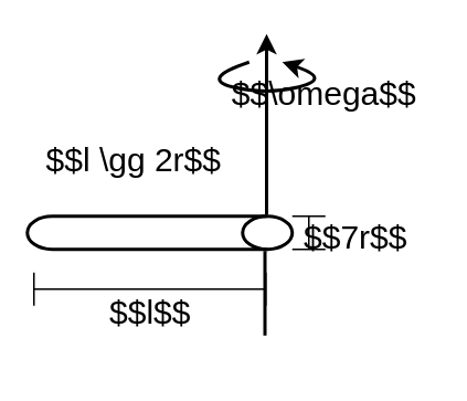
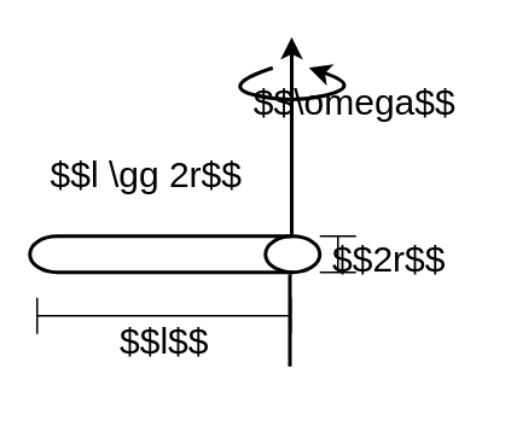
  <mxCell id="0" />
  <mxCell id="1" parent="0" />
  <mxCell id="2" value="" style="endArrow=classic;html=1;fontSize=20;strokeWidth=2;curved=1;" parent="1" edge="1"><mxGeometry width="50" height="50" relative="1" as="geometry"><mxPoint x="150" y="37" as="sourcePoint" /><mxPoint x="170" y="37" as="targetPoint" /><Array as="points"><mxPoint x="120" y="47" /><mxPoint x="160" y="57" /><mxPoint x="200" y="47" /></Array></mxGeometry></mxCell>
  <mxCell id="3" value="$$\omega$$" style="text;html=1;resizable=0;autosize=1;align=center;verticalAlign=middle;points=[];fillColor=none;strokeColor=none;rounded=0;fontSize=20;" parent="1" vertex="1"><mxGeometry x="130" y="40" width="130" height="30" as="geometry" /></mxCell>
  <mxCell id="4" value="" style="endArrow=none;html=1;rounded=0;strokeWidth=2;" parent="1" edge="1"><mxGeometry width="50" height="50" relative="1" as="geometry"><mxPoint x="159.5" y="202" as="sourcePoint" /><mxPoint x="159.5" y="151" as="targetPoint" /></mxGeometry></mxCell>
- <mxCell id="5" value="$$7r$$" style="text;html=1;resizable=0;autosize=1;align=center;verticalAlign=middle;points=[];fillColor=none;strokeColor=none;rounded=0;fontSize=20;" parent="1" vertex="1"><mxGeometry x="174" y="127" width="80" height="30" as="geometry" /></mxCell>
+ <mxCell id="5" value="$$2r$$" style="text;html=1;resizable=0;autosize=1;align=center;verticalAlign=middle;points=[];fillColor=none;strokeColor=none;rounded=0;fontSize=20;" parent="1" vertex="1"><mxGeometry x="174" y="127" width="80" height="30" as="geometry" /></mxCell>
  <mxCell id="6" value="" style="endArrow=classic;html=1;rounded=0;strokeWidth=2;startArrow=none;" parent="1" edge="1"><mxGeometry width="50" height="50" relative="1" as="geometry"><mxPoint x="160.5" y="129" as="sourcePoint" /><mxPoint x="160.5" y="20" as="targetPoint" /></mxGeometry></mxCell>
  <mxCell id="7" value="" style="shape=crossbar;whiteSpace=wrap;html=1;rounded=1;direction=south;fontSize=20;" parent="1" vertex="1"><mxGeometry x="176" y="130" width="20" height="20" as="geometry" /></mxCell>
  <mxCell id="8" value="" style="shape=crossbar;whiteSpace=wrap;html=1;rounded=1;fontSize=20;" parent="1" vertex="1"><mxGeometry x="20" y="164" width="140" height="20" as="geometry" /></mxCell>
  <mxCell id="9" value="" style="shape=cylinder3;whiteSpace=wrap;html=1;boundedLbl=1;backgroundOutline=1;size=15;fontSize=20;rotation=90;strokeWidth=2;" parent="1" vertex="1"><mxGeometry x="86" y="60" width="20" height="160" as="geometry" /></mxCell>
  <mxCell id="10" value="$$l$$" style="text;html=1;resizable=0;autosize=1;align=center;verticalAlign=middle;points=[];fillColor=none;strokeColor=none;rounded=0;fontSize=20;" parent="1" vertex="1"><mxGeometry x="60" y="172" width="60" height="30" as="geometry" /></mxCell>
  <mxCell id="11" value="$$l \gg 2r$$" style="text;html=1;resizable=0;autosize=1;align=center;verticalAlign=middle;points=[];fillColor=none;strokeColor=none;rounded=0;fontSize=20;" parent="1" vertex="1"><mxGeometry x="20" y="80" width="120" height="30" as="geometry" /></mxCell>
